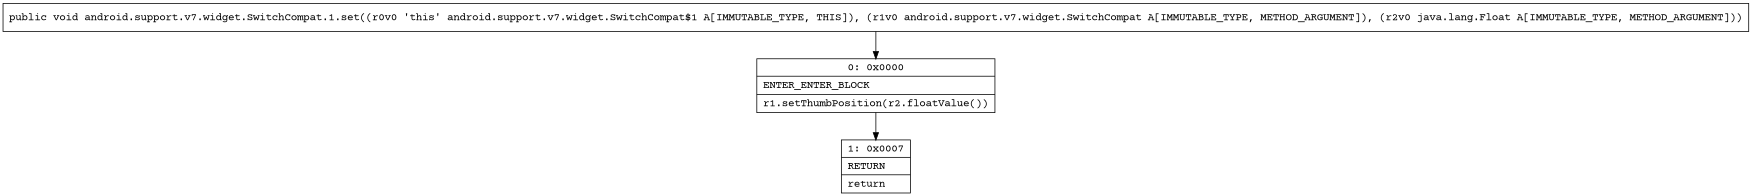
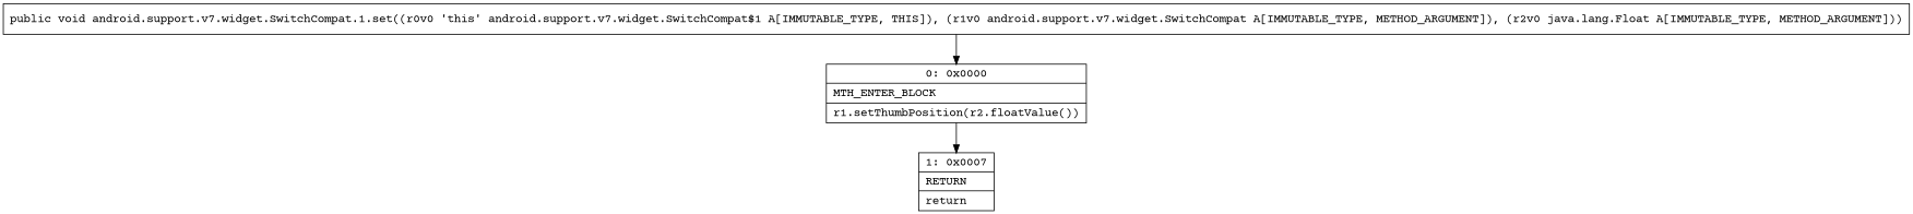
  digraph {
    fontname="Courier Prime"
    node [shape=record fontname="Courier Prime"]
    edge [fontname="Courier Prime"]
-   n1 [label="{0\:\ 0x0000|ENTER_ENTER_BLOCK\l|r1.setThumbPosition(r2.floatValue())\l}"]
+   n1 [label="{0\:\ 0x0000|MTH_ENTER_BLOCK\l|r1.setThumbPosition(r2.floatValue())\l}"]
    n2 [label="{1\:\ 0x0007|RETURN\l|return\l}"]
    n3 [label="{public void android.support.v7.widget.SwitchCompat.1.set((r0v0 'this' android.support.v7.widget.SwitchCompat$1 A[IMMUTABLE_TYPE, THIS]), (r1v0 android.support.v7.widget.SwitchCompat A[IMMUTABLE_TYPE, METHOD_ARGUMENT]), (r2v0 java.lang.Float A[IMMUTABLE_TYPE, METHOD_ARGUMENT])) }"]
    n1 -> n2
    n3 -> n1
  }
